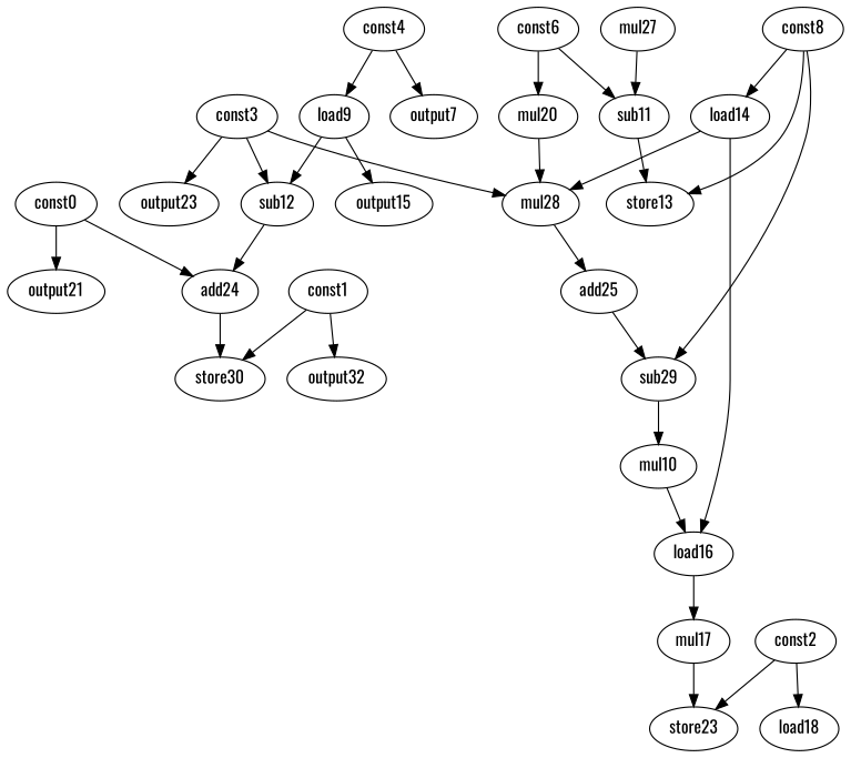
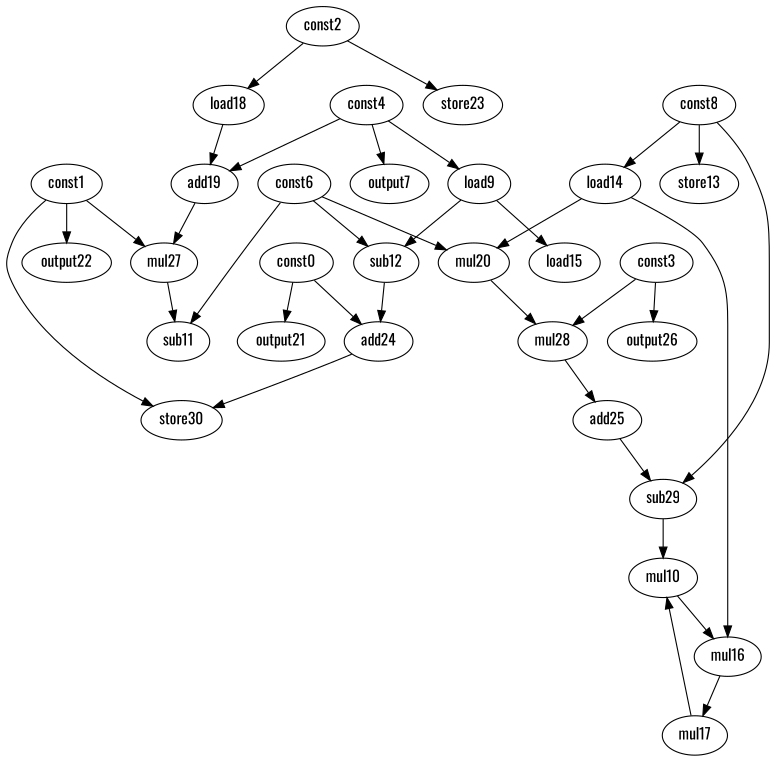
  digraph {
    fontname=Oswald
    node [fontname=Oswald opcode=const]
    edge [fontname=Oswald operand=0]
    output21 [opcode=output]
    const0
    add24 [opcode=add]
    store30 [opcode=store]
-   output22 [opcode=output label=output32]
+   output22 [opcode=output]
    const1
    mul27 [opcode=mul]
    sub11 [opcode=sub]
    load18 [opcode=load]
    const2
    store23 [opcode=store]
    mul17 [opcode=mul]
+   add19 [opcode=add]
    sub12 [opcode=sub]
    const3
-   output26 [opcode=output label=output23]
+   output26 [opcode=output]
    mul28 [opcode=mul]
    add25 [opcode=add]
    output7 [opcode=output]
    const4
    load9 [opcode=load]
-   output15 [opcode=output]
+   output15 [opcode=output label=load15]
    mul10 [opcode=mul]
-   mul16 [opcode=mul label=load16]
+   mul16 [opcode=mul]
    sub29 [opcode=sub]
    const6
    mul20 [opcode=mul]
    store13 [opcode=store]
    const8
    load14 [opcode=load]
    const0 -> output21
    const0 -> add24
    add24 -> store30
    const1 -> store30 [operand=1]
    const1 -> output22
+   const1 -> mul27
    mul27 -> sub11
-   sub11 -> store13 [operand=1]
+   load18 -> add19
    const2 -> load18
    const2 -> store23 [operand=1]
-   mul17 -> store23
+   mul17 -> mul10
+   add19 -> mul27 [operand=1]
    sub12 -> add24 [operand=1]
-   const3 -> sub12 [operand=1]
+   const6 -> sub12 [operand=1]
    const3 -> output26
    const3 -> mul28
    mul28 -> add25
    add25 -> sub29 [operand=1]
+   const4 -> add19 [operand=1]
    const4 -> output7
    const4 -> load9
    load9 -> sub12
    load9 -> output15
    mul10 -> mul16
    mul16 -> mul17
    sub29 -> mul10
    const6 -> sub11 [operand=1]
    const6 -> mul20
    mul20 -> mul28 [operand=1]
    const8 -> sub29
    const8 -> store13
    const8 -> load14
    load14 -> mul16 [operand=1]
-   load14 -> mul28 [operand=1]
+   load14 -> mul20 [operand=1]
  }
